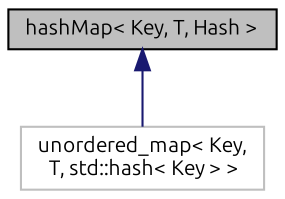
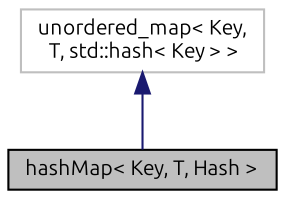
  digraph {
    fontname=Ubuntu
    node [fontname=Ubuntu fontsize=10 shape=record style=filled]
    n1 [color=black fillcolor=grey75 fontcolor=black height=0.2 label="hashMap\< Key, T, Hash \>" width=0.4]
    n2 [color=grey75 fillcolor=white height=0.2 label="unordered_map\< Key,\l T, std::hash\< Key \> \>" width=0.4]
-   n1 -> n2 [color=midnightblue dir=back fontname=Ubuntu fontsize=10 labelfontname=Helvetica labelfontsize=10 style=solid]
+   n2 -> n1 [color=midnightblue dir=back fontname=Ubuntu fontsize=10 labelfontname=Helvetica labelfontsize=10 style=solid]
  }
